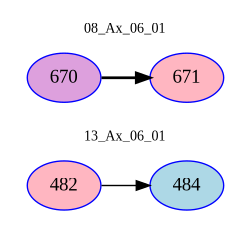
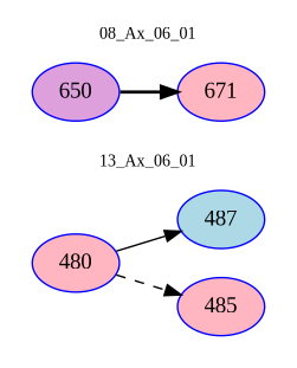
  digraph {
    fontname="Liberation Serif"
    rankdir=LR
    node [color=blue fillcolor=lightpink fontname="Liberation Serif" style=filled]
    edge [color=black fontname="Liberation Serif"]
-   n1 [label=482]
-   n3 [fillcolor=lightblue label=484]
-   n4 [fillcolor=plum label=670]
+   n1 [label=480]
+   n2 [label=485]
+   n3 [fillcolor=lightblue label=487]
+   n4 [fillcolor=plum label=650]
    n5 [label=671]
    subgraph cluster_1 {
      color=white
      fontsize=10
      label="13_Ax_06_01"
      n1
+     n2
      n3
    }
    subgraph cluster_2 {
      color=white
      fontsize=10
      label="08_Ax_06_01"
      n4
      n5
    }
+   n1 -> n2 [style=dashed]
    n1 -> n3 [style=solid]
    n4 -> n5 [style=bold]
  }
